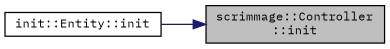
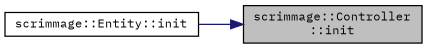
  digraph {
    rankdir=RL
    fontname="IBM Plex Mono"
    node [color=black fontname="IBM Plex Mono" fontsize=10 shape=record style=filled]
    n1 [fillcolor=grey75 fontcolor=black height=0.2 label="scrimmage::Controller\l::init" width=0.4]
-   n2 [fillcolor=white height=0.2 label="init::Entity::init" width=0.4]
+   n2 [fillcolor=white height=0.2 label="scrimmage::Entity::init" width=0.4]
    n1 -> n2 [color=midnightblue dir=back fontname="IBM Plex Mono" fontsize=10 labelfontname=Helvetica labelfontsize=10 style=solid]
  }
